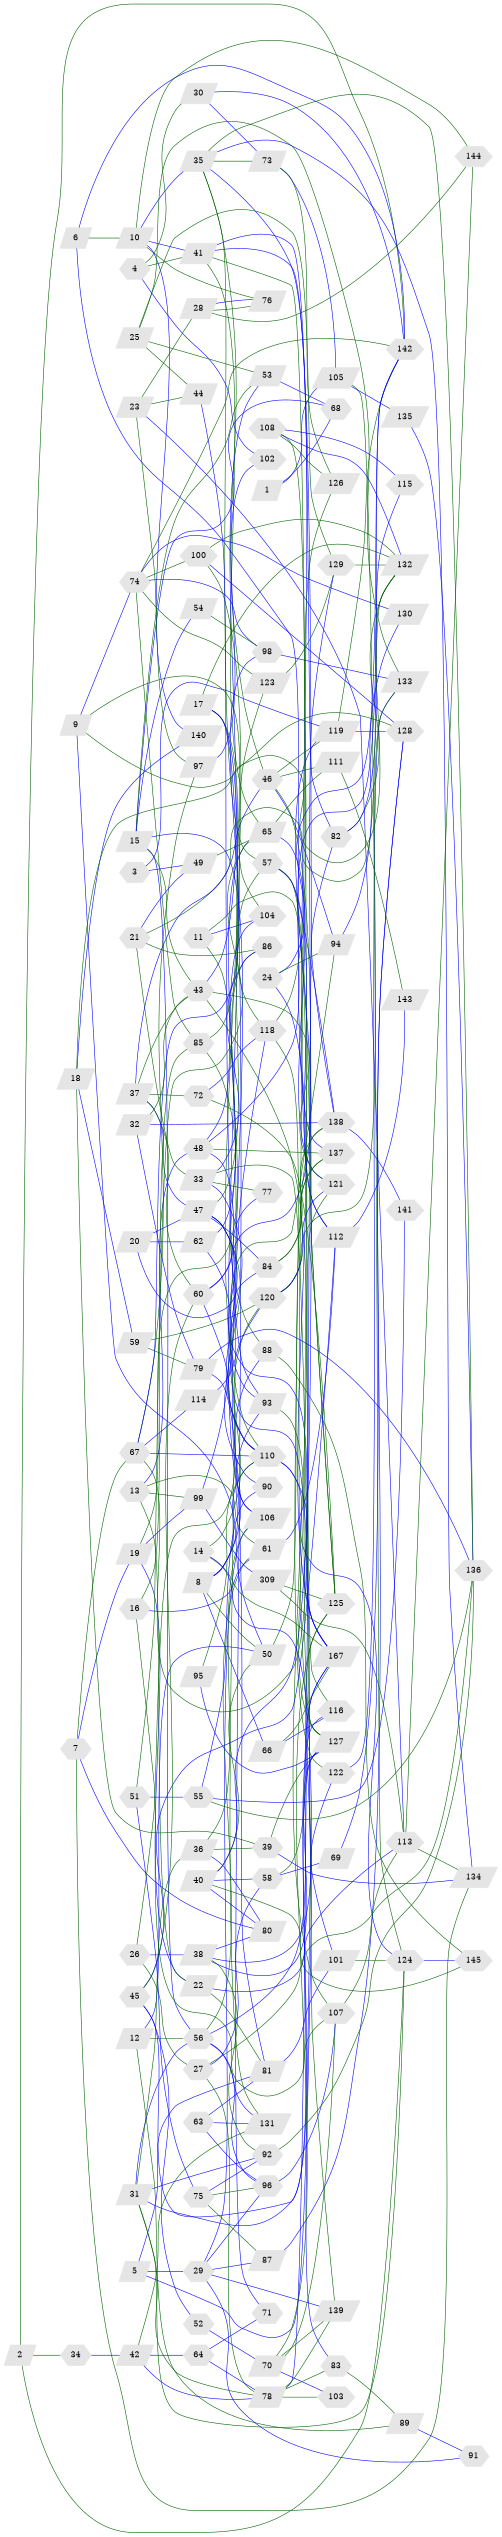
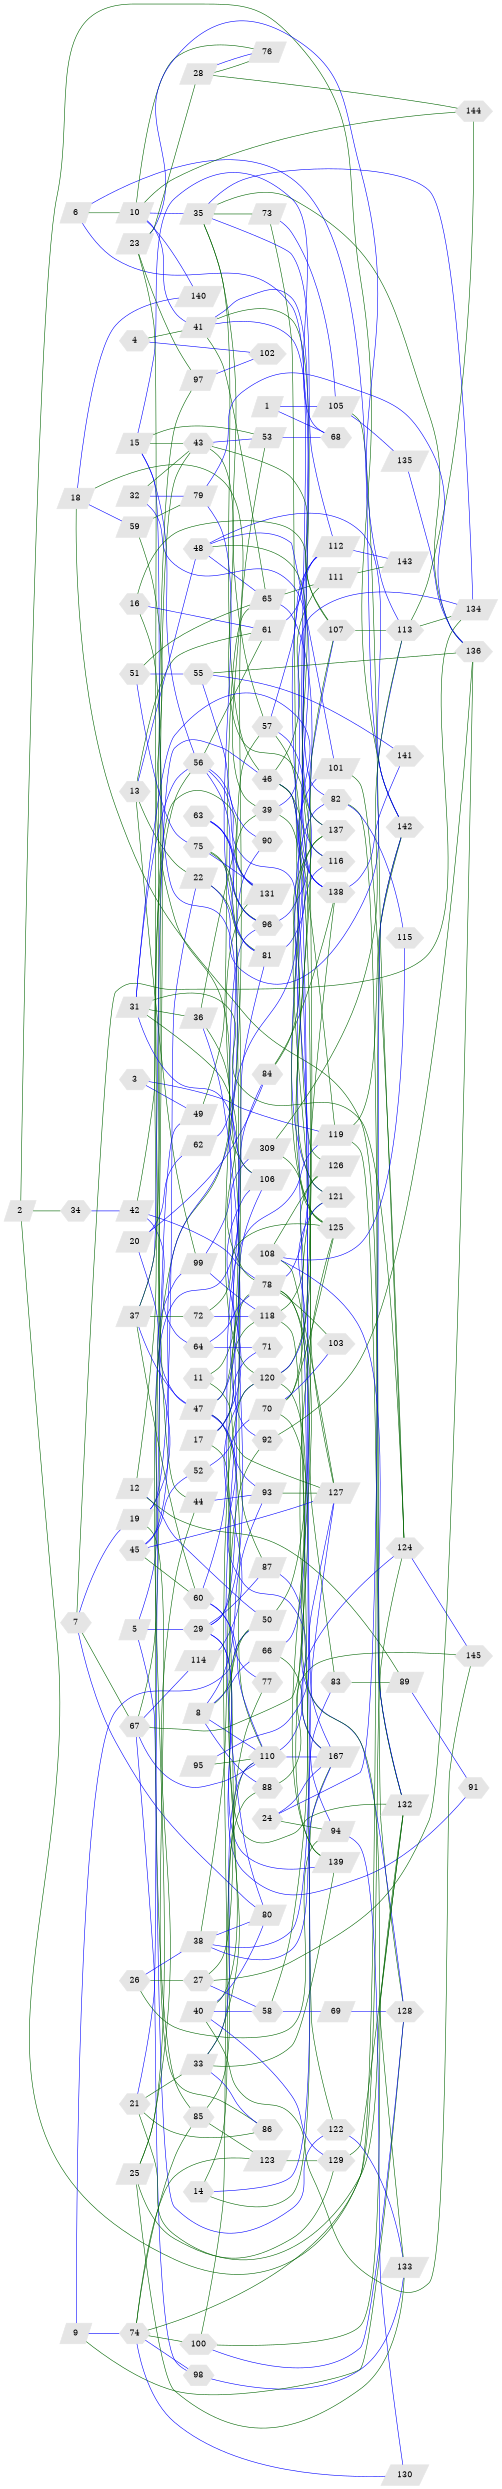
  graph {
    fontname="DejaVu Serif"
    rankdir=LR
    node [color=gray90 fontname="DejaVu Serif" shape=parallelogram style=filled]
    edge [color=blue fontname="DejaVu Serif"]
    68 [shape=hexagon]
    1
    105
    124 [shape=hexagon]
    135
    34 [shape=hexagon]
    2
    142 [shape=hexagon]
    42
    145 [shape=hexagon]
    3 [shape=hexagon]
    49
    119
    65
    128 [shape=hexagon]
    4 [shape=hexagon]
-   30
    41
    102 [shape=hexagon]
    73
    116 [shape=hexagon]
    138 [shape=hexagon]
    82 [shape=hexagon]
    29 [shape=hexagon]
    5
    81
    122 [shape=hexagon]
    106
    87
    91 [shape=hexagon]
    96 [shape=hexagon]
    139
    101
    133
    6
    10
    137 [shape=hexagon]
    35
    76
    140
    144 [shape=hexagon]
    7 [shape=hexagon]
    19
    67 [shape=hexagon]
    80
    134
    22
    99
    86 [shape=hexagon]
    110 [shape=hexagon]
    97
    121 [shape=hexagon]
    98 [shape=hexagon]
    114
    8
    50
    66
    88 [shape=hexagon]
    93
    n60 [label=167]
    127
    9
    74 [shape=hexagon]
-   104 [shape=hexagon]
    85 [shape=hexagon]
    100 [shape=hexagon]
    123
    130
    136 [shape=hexagon]
    46 [shape=hexagon]
    57 [shape=hexagon]
    112
    11 [shape=hexagon]
    131
    12
    56 [shape=hexagon]
    89
    61
    13 [shape=hexagon]
    48 [shape=hexagon]
    113 [shape=hexagon]
    118 [shape=hexagon]
    n83 [label=309]
    14 [shape=hexagon]
    83 [shape=hexagon]
    120 [shape=hexagon]
    15
    43 [shape=hexagon]
    53
-   54
    107 [shape=hexagon]
    16 [shape=hexagon]
    17
    71 [shape=hexagon]
    132
    126
    18
    39 [shape=hexagon]
    59
    79
    20
    47
    62
    84 [shape=hexagon]
    90 [shape=hexagon]
    21 [shape=hexagon]
    33
    77 [shape=hexagon]
    23
    28
    44
    24 [shape=hexagon]
    94
    25
    129 [shape=hexagon]
    26 [shape=hexagon]
    27 [shape=hexagon]
    38
    58 [shape=hexagon]
    78
    92 [shape=hexagon]
    125 [shape=hexagon]
    69
    103 [shape=hexagon]
    31
    36
    32
    141 [shape=hexagon]
    64 [shape=hexagon]
    111
    143
    37
    60 [shape=hexagon]
    72 [shape=hexagon]
    40
    115 [shape=hexagon]
    45 [shape=hexagon]
    52 [shape=hexagon]
    70
    51 [shape=hexagon]
    55 [shape=hexagon]
    75 [shape=hexagon]
    63 [shape=hexagon]
    95
    108 [shape=hexagon]
    1 -- 68
    1 -- 105
    105 -- 124 [color=darkgreen]
    105 -- 135
    124 -- 145
    135 -- 136
    34 -- 42
    2 -- 124 [color=darkgreen]
    2 -- 34 [color=darkgreen]
    2 -- 142 [color=darkgreen]
    42 -- 131 [color=darkgreen]
    42 -- 78
    42 -- 64
    3 -- 49
    3 -- 119
    49 -- 65 [color=darkgreen]
    119 -- 142 [color=darkgreen]
    119 -- 128 [color=darkgreen]
    65 -- 121
    65 -- 111 [color=darkgreen]
-   4 -- 30 [color=darkgreen]
    4 -- 41 [color=darkgreen]
    4 -- 102
-   30 -- 142
-   30 -- 73
    41 -- 65 [color=darkgreen]
    41 -- 116 [color=darkgreen]
    41 -- 138
    41 -- 82
    73 -- 105
    73 -- 126 [color=darkgreen]
    138 -- 141
    82 -- 132 [color=darkgreen]
    82 -- 115
    29 -- 106
    29 -- 87
    29 -- 91
    29 -- 96
    29 -- 139
    5 -- 29
    5 -- 81
    5 -- 122
    81 -- 101
    122 -- 133
    87 -- 128
    96 -- 107
    101 -- 124 [color=darkgreen]
    6 -- 142
    6 -- 10 [color=darkgreen]
    6 -- 137
    10 -- 41
    10 -- 35
    10 -- 76 [color=darkgreen]
    10 -- 140
    10 -- 144 [color=darkgreen]
    35 -- 73 [color=darkgreen]
    35 -- 134
    35 -- 136 [color=darkgreen]
    35 -- 46 [color=darkgreen]
    35 -- 57 [color=darkgreen]
    35 -- 112
    7 -- 19
    7 -- 67 [color=darkgreen]
    7 -- 80
    7 -- 134 [color=darkgreen]
    19 -- 22
    19 -- 99
    19 -- 86 [color=darkgreen]
    67 -- 110
    67 -- 97 [color=darkgreen]
    67 -- 121 [color=darkgreen]
    67 -- 98
    67 -- 114
    22 -- 81 [color=darkgreen]
    22 -- 113
    99 -- 118
    99 -- n83
    110 -- 124
    110 -- n60
    97 -- 102
    98 -- 133
    114 -- 120
    8 -- 110
    8 -- 50 [color=darkgreen]
    8 -- 66
    8 -- 88
    8 -- 93
    50 -- 138 [color=darkgreen]
    66 -- 116
    66 -- n60 [color=darkgreen]
    88 -- 145 [color=darkgreen]
    93 -- 127 [color=darkgreen]
    9 -- 128 [color=darkgreen]
    9 -- 50
    9 -- 74
-   9 -- 104 [color=darkgreen]
    74 -- 142 [color=darkgreen]
    74 -- 98
    74 -- 85 [color=darkgreen]
    74 -- 100 [color=darkgreen]
    74 -- 123 [color=darkgreen]
    74 -- 130
    85 -- 88 [color=darkgreen]
    85 -- 123 [color=darkgreen]
    100 -- 128
    100 -- 110 [color=darkgreen]
    100 -- 132 [color=darkgreen]
    123 -- 129 [color=darkgreen]
    46 -- 119 [color=darkgreen]
    46 -- 94
    46 -- 125 [color=darkgreen]
    46 -- 111 [color=darkgreen]
    57 -- 138
    57 -- 112
    57 -- 125 [color=darkgreen]
    112 -- 143
    11 -- 127 [color=darkgreen]
-   11 -- 104
    11 -- 131 [color=darkgreen]
    12 -- 50
    12 -- 56 [color=darkgreen]
    12 -- 89 [color=darkgreen]
    56 -- 96
    56 -- n60
    56 -- 131
    56 -- 61 [color=darkgreen]
    89 -- 91
    61 -- 112
    13 -- 22 [color=darkgreen]
    13 -- 99 [color=darkgreen]
    13 -- 61 [color=darkgreen]
    13 -- 48
    48 -- 142
    48 -- 65
    48 -- 101
    48 -- 137 [color=darkgreen]
    113 -- 144 [color=darkgreen]
    113 -- 134 [color=darkgreen]
    118 -- 122 [color=darkgreen]
    118 -- 126 [color=darkgreen]
    n83 -- 113 [color=darkgreen]
    n83 -- 125 [color=darkgreen]
    14 -- n60 [color=darkgreen]
    14 -- 83
    14 -- 120 [color=darkgreen]
    83 -- 89 [color=darkgreen]
    120 -- 133 [color=darkgreen]
    120 -- 137 [color=darkgreen]
    120 -- 121
    15 -- 68
    15 -- 106
    15 -- 56
    15 -- 43 [color=darkgreen]
    15 -- 53 [color=darkgreen]
-   15 -- 54
    43 -- 121 [color=darkgreen]
    43 -- 53
    43 -- 107 [color=darkgreen]
    53 -- 68
-   54 -- 98 [color=darkgreen]
    107 -- 113 [color=darkgreen]
    16 -- 85 [color=darkgreen]
    16 -- 61
    16 -- 107 [color=darkgreen]
    17 -- 106
    17 -- 118 [color=darkgreen]
    17 -- 71
    17 -- 132 [color=darkgreen]
    18 -- 140
    18 -- 132 [color=darkgreen]
    18 -- 39 [color=darkgreen]
    18 -- 59
    39 -- 134
    39 -- 127 [color=darkgreen]
    59 -- 120 [color=darkgreen]
    59 -- 79 [color=darkgreen]
    79 -- 81
    79 -- 136
    20 -- 47
    20 -- 62
    20 -- 84
    47 -- 110 [color=darkgreen]
    47 -- 93
    47 -- n60
    47 -- 57 [color=darkgreen]
    47 -- 84
-   62 -- 104
    62 -- 90
    84 -- 138 [color=darkgreen]
    84 -- 137 [color=darkgreen]
    21 -- 49
    21 -- 86 [color=darkgreen]
    21 -- 132 [color=darkgreen]
    21 -- 33 [color=darkgreen]
    33 -- 139 [color=darkgreen]
    33 -- 86
    33 -- 110
    33 -- 77 [color=darkgreen]
    23 -- 97 [color=darkgreen]
    23 -- 113
    23 -- 28 [color=darkgreen]
    23 -- 44 [color=darkgreen]
    28 -- 76 [color=darkgreen]
    28 -- 76
    28 -- 144 [color=darkgreen]
    44 -- 93
    24 -- 142
    24 -- n60
    24 -- 94 [color=darkgreen]
    94 -- 130
    25 -- 133 [color=darkgreen]
    25 -- 53 [color=darkgreen]
    25 -- 44 [color=darkgreen]
    25 -- 129 [color=darkgreen]
    129 -- 132 [color=darkgreen]
    26 -- 94 [color=darkgreen]
    26 -- 27 [color=darkgreen]
    26 -- 38
    27 -- 136 [color=darkgreen]
    27 -- 58
    27 -- 78 [color=darkgreen]
    38 -- 80
    38 -- n60
    38 -- 127
    38 -- 92 [color=darkgreen]
    58 -- 125 [color=darkgreen]
    58 -- 69
    78 -- 82
    78 -- 139 [color=darkgreen]
    78 -- 83 [color=darkgreen]
    78 -- 103 [color=darkgreen]
    92 -- 136 [color=darkgreen]
    69 -- 128
    31 -- 124 [color=darkgreen]
    31 -- 116
    31 -- 56
    31 -- 78 [color=darkgreen]
    31 -- 92
    31 -- 36 [color=darkgreen]
    36 -- 106 [color=darkgreen]
    36 -- 80
    36 -- 39 [color=darkgreen]
    32 -- 138
    32 -- 43 [color=darkgreen]
    32 -- 79
    64 -- 71
    64 -- 78
    111 -- 143 [color=darkgreen]
    37 -- 46
    37 -- 43 [color=darkgreen]
    37 -- 47
    37 -- 60 [color=darkgreen]
    37 -- 72 [color=darkgreen]
    60 -- 119
    60 -- 110
    60 -- 77
    72 -- 118
    72 -- 125 [color=darkgreen]
    40 -- 145 [color=darkgreen]
    40 -- 80
    40 -- 50 [color=darkgreen]
    40 -- 129
    40 -- 58
    45 -- 127
    45 -- 112
    45 -- 60 [color=darkgreen]
    45 -- 52
    52 -- 70
    70 -- 139 [color=darkgreen]
    70 -- 107 [color=darkgreen]
    70 -- 125 [color=darkgreen]
    70 -- 103
    51 -- 65 [color=darkgreen]
    51 -- 55
    51 -- 75
    55 -- 136 [color=darkgreen]
    55 -- 90
    55 -- 141
    75 -- 87 [color=darkgreen]
    75 -- 96 [color=darkgreen]
-   75 -- 92
+   75 -- 131
    63 -- 81
    63 -- 96
    63 -- 131
    95 -- 110 [color=darkgreen]
    95 -- 127
    108 -- 127 [color=darkgreen]
    108 -- 132
    108 -- 126 [color=darkgreen]
    108 -- 115
  }
